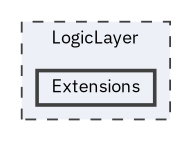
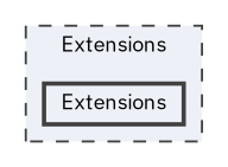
  digraph {
    compound=true
    fontname="IBM Plex Sans"
    n1 [color=grey25 fillcolor="#edf0f7" fontname="IBM Plex Sans" fontsize=10 height=0.2 label=Extensions shape=box style="filled,bold" width=0.4]
    subgraph cluster_1 {
      bgcolor="#edf0f7"
      fontsize=10
-     label=LogicLayer
+     label=Extensions
      pencolor=grey25
      style="filled,dashed"
      n1
    }
  }
